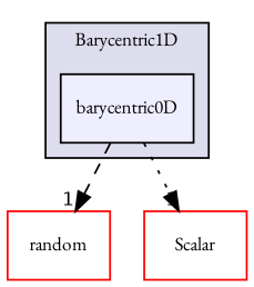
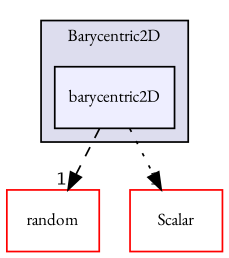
  digraph {
    compound=true
    fontname="EB Garamond"
    node [fontname="EB Garamond" fontsize=10 shape=box color=red]
    edge [fontname="EB Garamond" headlabel=1 labeldistance=1.5 labelfontname=Helvetica labelfontsize=10]
-   n1 [fillcolor="#eeeeff" label=barycentric0D pencolor=black style=filled color=""]
+   n1 [fillcolor="#eeeeff" label=barycentric2D pencolor=black style=filled color=""]
    n2 [label=random]
    n3 [label=Scalar]
    subgraph cluster_1 {
      bgcolor="#ddddee"
      fontsize=10
-     label=Barycentric1D
+     label=Barycentric2D
      pencolor=black
      n1
    }
    n1 -> n2 [style=dashed]
    n1 -> n3 [style=dotted]
  }
